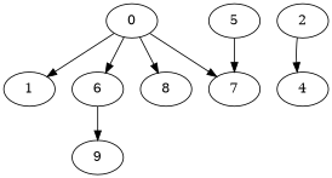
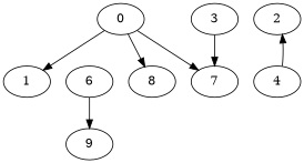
  digraph {
    0
    1
    6
    8
    7
-   5
+   5 [label=3]
    9
    2
    4
    0 -> 1
-   0 -> 6
    0 -> 8
    0 -> 7
    6 -> 9
    5 -> 7
-   2 -> 4
+   4 -> 2
  }
